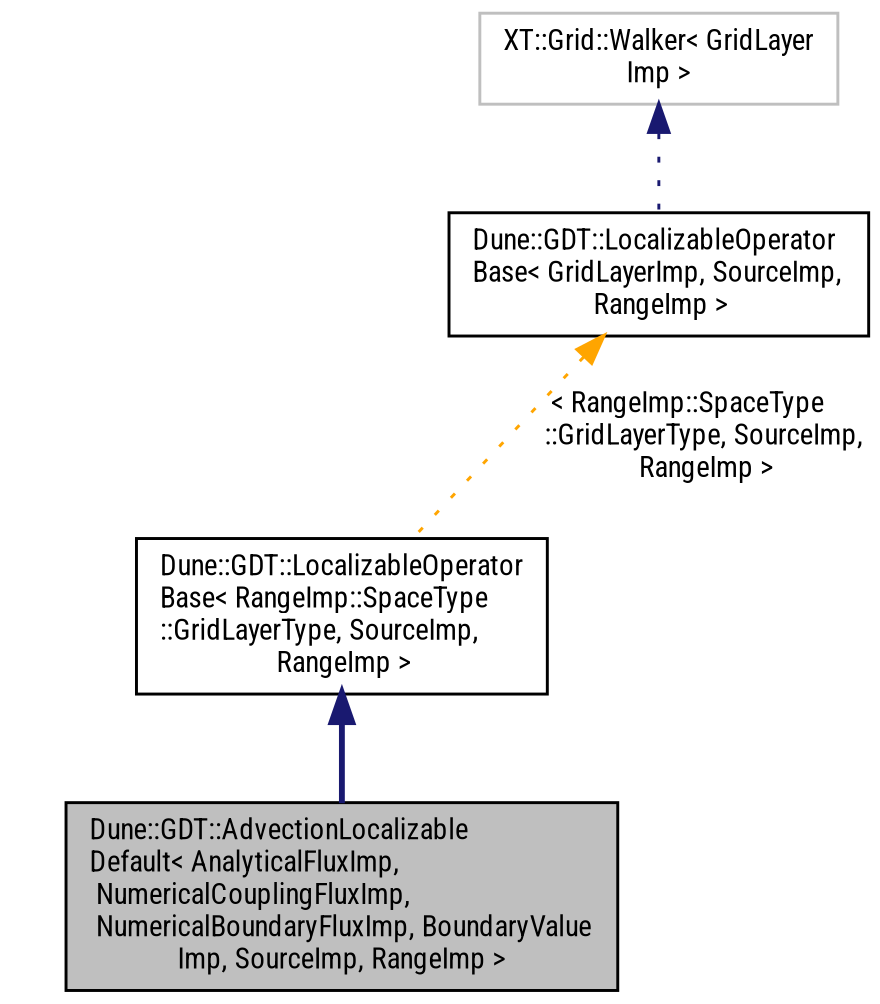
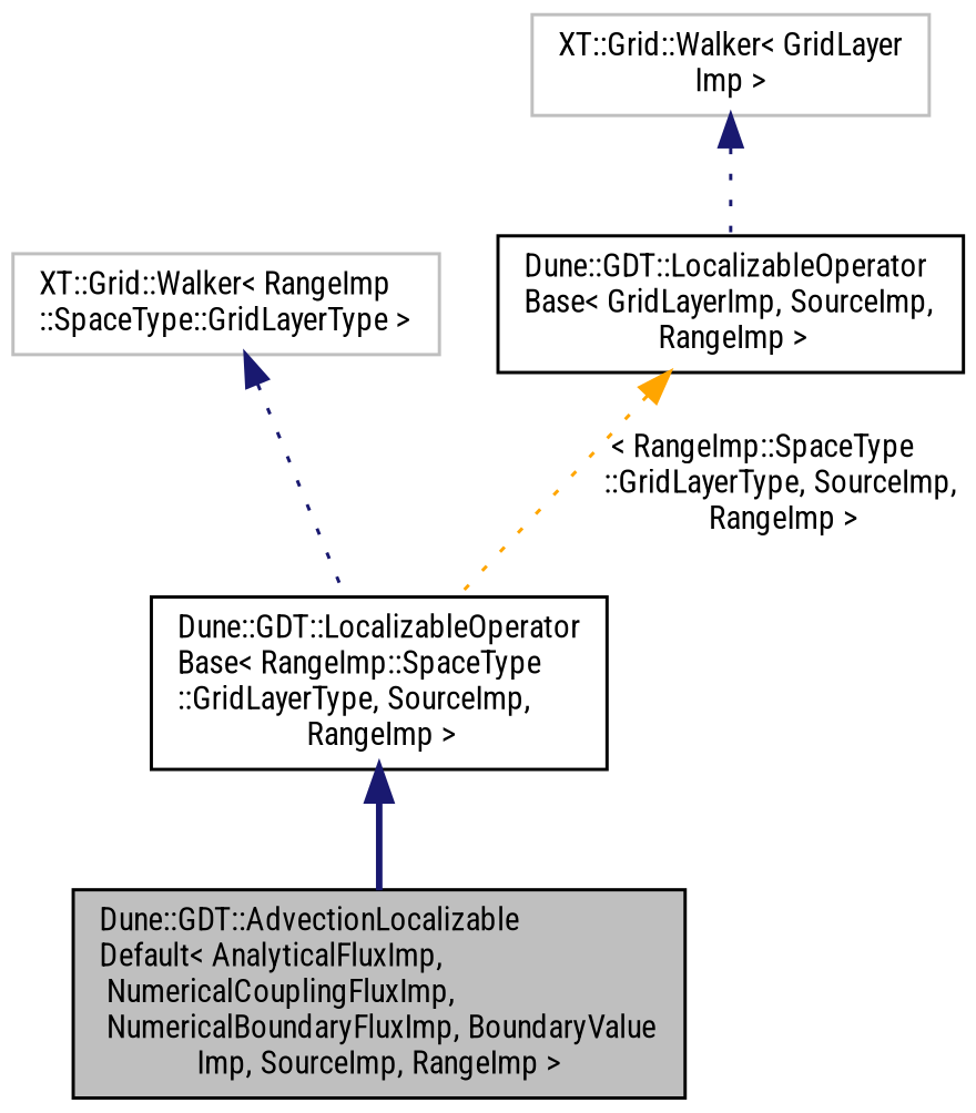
  digraph {
    rankdir=TB
    fontname="Roboto Condensed"
    node [color=black fillcolor=white fontname="Roboto Condensed" fontsize=10 shape=record style=filled]
    edge [color=midnightblue dir=back fontname="Roboto Condensed" fontsize=10 labelfontname=Helvetica labelfontsize=10 style=dotted]
    n1 [fillcolor=grey75 fontcolor=black height=0.2 label="Dune::GDT::AdvectionLocalizable\lDefault\< AnalyticalFluxImp,\l NumericalCouplingFluxImp,\l NumericalBoundaryFluxImp, BoundaryValue\lImp, SourceImp, RangeImp \>" width=0.4]
    n2 [height=0.2 label="Dune::GDT::LocalizableOperator\lBase\< RangeImp::SpaceType\l::GridLayerType, SourceImp,\l RangeImp \>" width=0.4]
+   n3 [color=grey75 height=0.2 label="XT::Grid::Walker\< RangeImp\l::SpaceType::GridLayerType \>" width=0.4]
    n4 [height=0.2 label="Dune::GDT::LocalizableOperator\lBase\< GridLayerImp, SourceImp,\l RangeImp \>" width=0.4]
    n5 [color=grey75 height=0.2 label="XT::Grid::Walker\< GridLayer\lImp \>" width=0.4]
    n2 -> n1 [style=bold]
+   n3 -> n2
    n4 -> n2 [color=orange label=" \< RangeImp::SpaceType\l::GridLayerType, SourceImp,\l RangeImp \>"]
    n5 -> n4
  }
